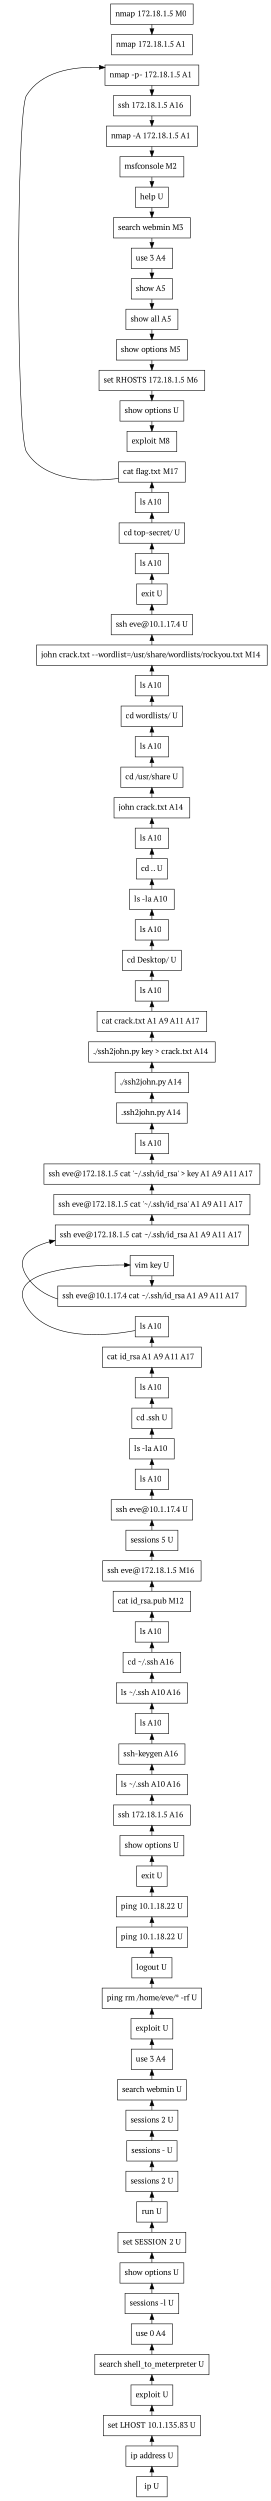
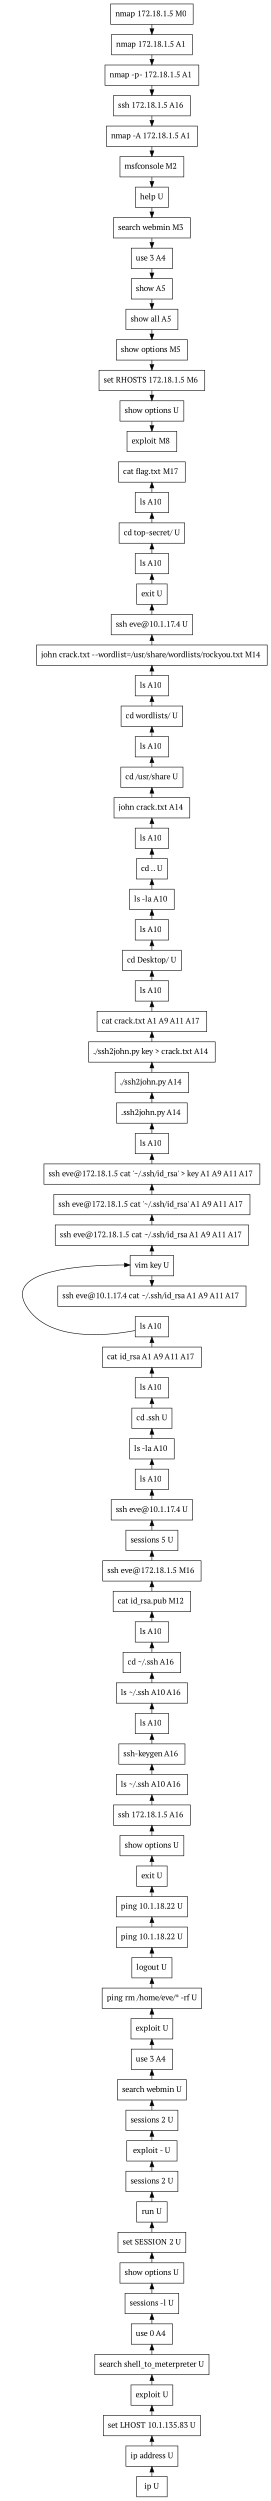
  digraph {
    fontname="PT Serif"
    rankdir=LR
    node [fontname="PT Serif" shape=box]
    edge [constraint=false fontname="PT Serif"]
    n1 [label="nmap 172.18.1.5 M0 "]
    n2 [label="nmap 172.18.1.5 A1 "]
    n3 [label="nmap -p- 172.18.1.5 A1 "]
    n4 [label="ssh 172.18.1.5 A16 "]
    n5 [label="nmap -A 172.18.1.5 A1 "]
    n6 [label="msfconsole M2 "]
    n7 [label="help U"]
    n8 [label="search webmin M3 "]
    n9 [label="use 3 A4 "]
    n10 [label="show A5 "]
    n11 [label="show all A5 "]
    n12 [label="show options M5 "]
    n13 [label="set RHOSTS 172.18.1.5 M6 "]
    n14 [label="show options U"]
    n15 [label="exploit M8 "]
    n16 [label="ip U"]
    n17 [label="ip address U"]
    n18 [label="set LHOST 10.1.135.83 U"]
    n19 [label="exploit U"]
    n20 [label="search shell_to_meterpreter U"]
    n21 [label="use 0 A4 "]
    n22 [label="sessions -l U"]
    n23 [label="show options U"]
    n24 [label="set SESSION 2 U"]
    n25 [label="run U"]
    n26 [label="sessions 2 U"]
-   n27 [label="sessions - U"]
+   n27 [label="exploit - U"]
    n28 [label="sessions 2 U"]
    n29 [label="search webmin U"]
    n30 [label="use 3 A4 "]
    n31 [label="exploit U"]
    n32 [label="ping rm /home/eve/* -rf U"]
    n33 [label="logout U"]
    n34 [label="ping 10.1.18.22 U"]
    n35 [label="ping 10.1.18.22 U"]
    n36 [label="exit U"]
    n37 [label="show options U"]
    n38 [label="ssh 172.18.1.5 A16 "]
    n39 [label="ls ~/.ssh A10 A16 "]
    n40 [label="ssh-keygen A16 "]
    n41 [label="ls A10 "]
    n42 [label="ls ~/.ssh A10 A16 "]
    n43 [label="cd ~/.ssh A16 "]
    n44 [label="ls A10 "]
    n45 [label="cat id_rsa.pub M12 "]
    n46 [label="ssh eve@172.18.1.5 M16 "]
    n47 [label="sessions 5 U"]
    n48 [label="ssh eve@10.1.17.4 U"]
    n49 [label="ls A10 "]
    n50 [label="ls -la A10 "]
    n51 [label="cd .ssh U"]
    n52 [label="ls A10 "]
    n53 [label="cat id_rsa A1 A9 A11 A17 "]
    n54 [label="ls A10 "]
    n55 [label="vim key U"]
    n56 [label="ssh eve@10.1.17.4 cat ~/.ssh/id_rsa A1 A9 A11 A17 "]
    n57 [label="ssh eve@172.18.1.5 cat ~/.ssh/id_rsa A1 A9 A11 A17 "]
    n58 [label="ssh eve@172.18.1.5 cat '~/.ssh/id_rsa' A1 A9 A11 A17 "]
    n59 [label="ssh eve@172.18.1.5 cat '~/.ssh/id_rsa' > key A1 A9 A11 A17 "]
    n60 [label="ls A10 "]
    n61 [label=".ssh2john.py A14 "]
    n62 [label="./ssh2john.py A14 "]
    n63 [label="./ssh2john.py key > crack.txt A14 "]
    n64 [label="cat crack.txt A1 A9 A11 A17 "]
    n65 [label="ls A10 "]
    n66 [label="cd Desktop/ U"]
    n67 [label="ls A10 "]
    n68 [label="ls -la A10 "]
    n69 [label="cd .. U"]
    n70 [label="ls A10 "]
    n71 [label="john crack.txt A14 "]
    n72 [label="cd /usr/share U"]
    n73 [label="ls A10 "]
    n74 [label="cd wordlists/ U"]
    n75 [label="ls A10 "]
    n76 [label="john crack.txt --wordlist=/usr/share/wordlists/rockyou.txt M14 "]
    n77 [label="ssh eve@10.1.17.4 U"]
    n78 [label="exit U"]
    n79 [label="ls A10 "]
    n80 [label="cd top-secret/ U"]
    n81 [label="ls A10 "]
    n82 [label="cat flag.txt M17 "]
    n1 -> n2
-   n82 -> n3
+   n2 -> n3
    n3 -> n4
    n4 -> n5
    n5 -> n6
    n6 -> n7
    n7 -> n8
    n8 -> n9
    n9 -> n10
    n10 -> n11
    n11 -> n12
    n12 -> n13
    n13 -> n14
    n14 -> n15
    n16 -> n17
    n17 -> n18
    n18 -> n19
    n19 -> n20
    n20 -> n21
    n21 -> n22
    n22 -> n23
    n23 -> n24
    n24 -> n25
    n25 -> n26
    n26 -> n27
    n27 -> n28
    n28 -> n29
    n29 -> n30
    n30 -> n31
    n31 -> n32
    n32 -> n33
    n33 -> n34
    n34 -> n35
    n35 -> n36
    n36 -> n37
    n37 -> n38
    n38 -> n39
    n39 -> n40
    n40 -> n41
    n41 -> n42
    n42 -> n43
    n43 -> n44
    n44 -> n45
    n45 -> n46
    n46 -> n47
    n47 -> n48
    n48 -> n49
    n49 -> n50
    n50 -> n51
    n51 -> n52
    n52 -> n53
    n53 -> n54
    n54 -> n55
    n55 -> n56
-   n56 -> n57
+   n55 -> n57
    n57 -> n58
    n58 -> n59
    n59 -> n60
    n60 -> n61
    n61 -> n62
    n62 -> n63
    n63 -> n64
    n64 -> n65
    n65 -> n66
    n66 -> n67
    n67 -> n68
    n68 -> n69
    n69 -> n70
    n70 -> n71
    n71 -> n72
    n72 -> n73
    n73 -> n74
    n74 -> n75
    n75 -> n76
    n76 -> n77
    n77 -> n78
    n78 -> n79
    n79 -> n80
    n80 -> n81
    n81 -> n82
  }
